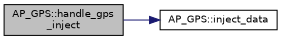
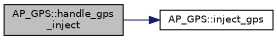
  digraph {
    rankdir=LR
    node [color=black fontname=Helvetica fontsize=10 shape=record style=filled]
    n1 [fillcolor=grey75 fontcolor=black height=0.2 label="AP_GPS::handle_gps\l_inject" width=0.4]
-   n2 [fillcolor=white height=0.2 label="AP_GPS::inject_data" width=0.4]
+   n2 [fillcolor=white height=0.2 label="AP_GPS::inject_gps" width=0.4]
    n1 -> n2 [color=midnightblue fontname=Helvetica fontsize=10 labelfontname=Helvetica labelfontsize=10 style=solid]
  }
